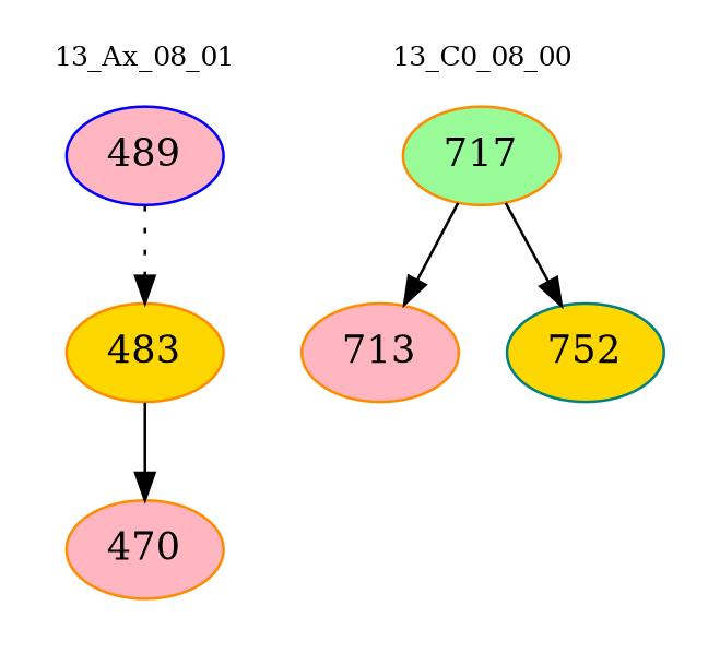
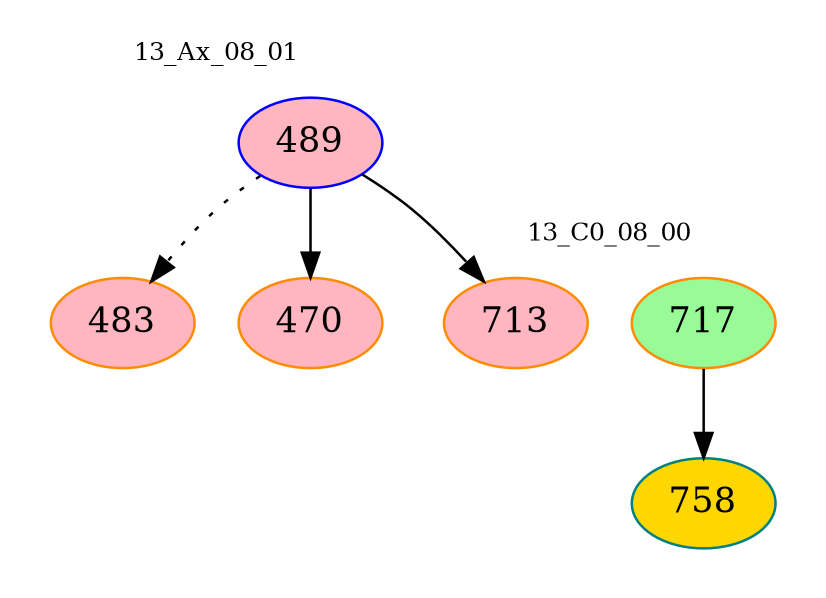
  digraph {
    node [color=darkorange fillcolor=lightpink style=filled]
    edge [color=black style=solid]
    n1 [color=blue label=489]
-   n2 [fillcolor=gold label=483]
+   n2 [label=483]
    n3 [label=470]
    n4 [fillcolor=palegreen label=717]
    n5 [label=713]
-   n6 [color=teal fillcolor=gold label=752]
+   n6 [color=teal fillcolor=gold label=758]
    subgraph cluster_1 {
      color=white
      fontsize=10
      label="13_Ax_08_01"
      n1
      n2
      n3
    }
    subgraph cluster_2 {
      color=white
      fontsize=10
      label="13_C0_08_00"
      n4
      n5
      n6
    }
    n1 -> n2 [style=dotted]
-   n2 -> n3
-   n4 -> n5
+   n1 -> n3
+   n1 -> n5
    n4 -> n6
  }
